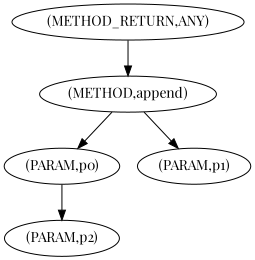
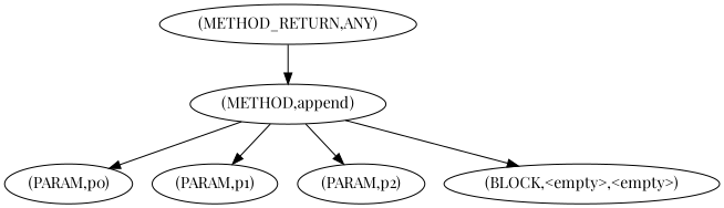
  digraph {
    fontname="Playfair Display"
    node [fontname="Playfair Display"]
    edge [fontname="Playfair Display"]
    n1 [label=<(METHOD,append)>]
    n2 [label=<(PARAM,p0)>]
    n3 [label=<(PARAM,p1)>]
    n4 [label=<(PARAM,p2)>]
+   n5 [label=<(BLOCK,&lt;empty&gt;,&lt;empty&gt;)>]
    n6 [label=<(METHOD_RETURN,ANY)>]
    n1 -> n2
    n1 -> n3
-   n2 -> n4
+   n1 -> n4
+   n1 -> n5
    n6 -> n1
  }
